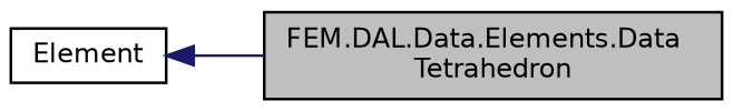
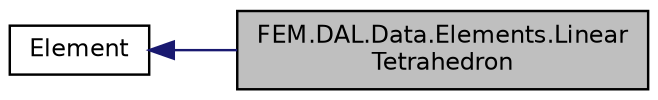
  digraph {
    rankdir=LR
    node [color=black fontname=Helvetica fontsize=10 shape=record style=filled]
-   n1 [fillcolor=grey75 fontcolor=black height=0.2 label="FEM.DAL.Data.Elements.Data\lTetrahedron" width=0.4]
+   n1 [fillcolor=grey75 fontcolor=black height=0.2 label="FEM.DAL.Data.Elements.Linear\lTetrahedron" width=0.4]
    n2 [fillcolor=white height=0.2 label=Element width=0.4]
    n2 -> n1 [color=midnightblue dir=back fontname=Helvetica fontsize=10 labelfontname=Helvetica labelfontsize=10 style=solid]
  }
